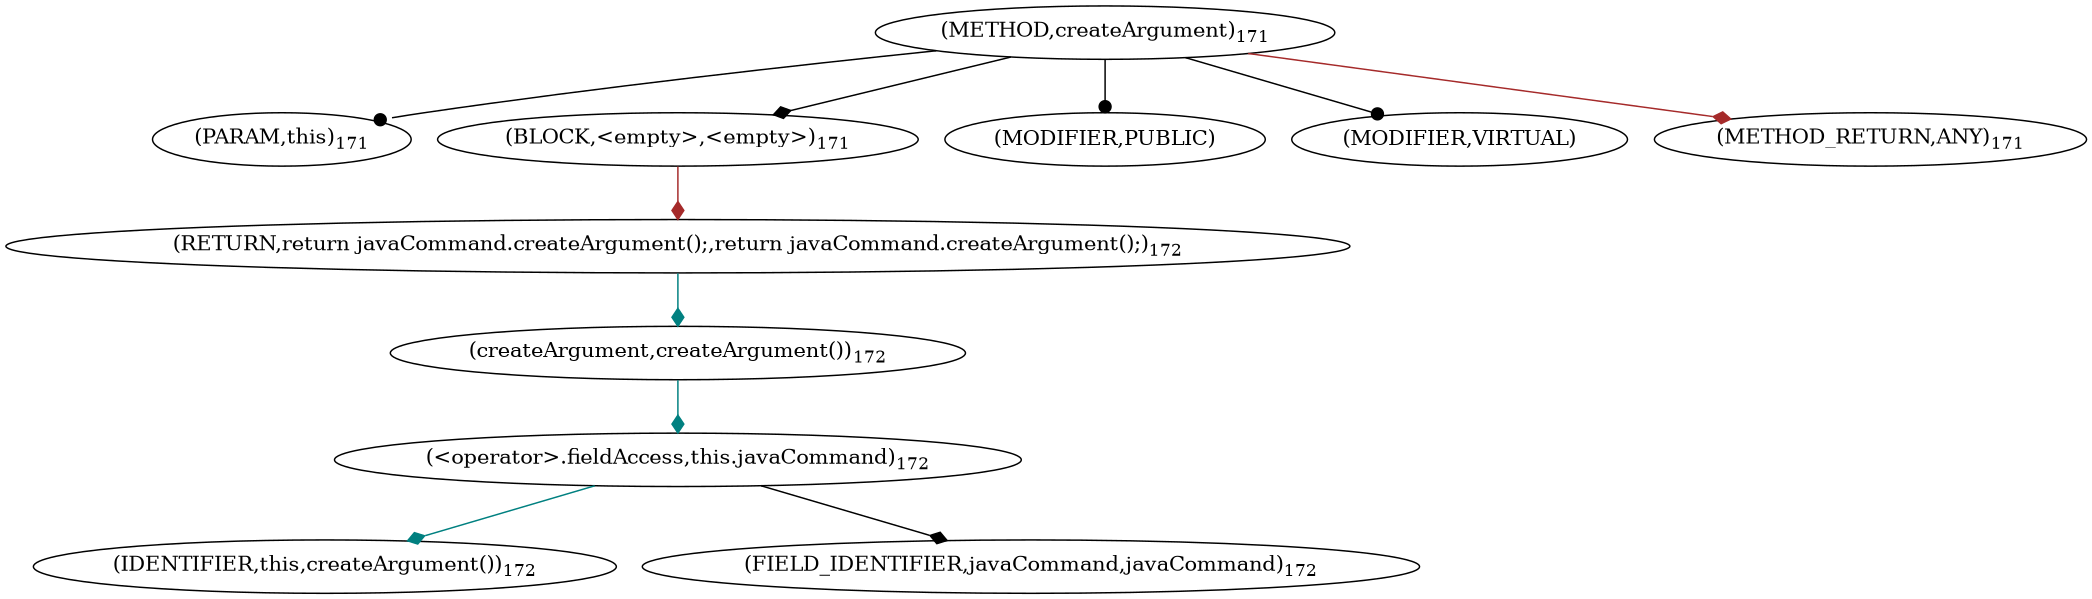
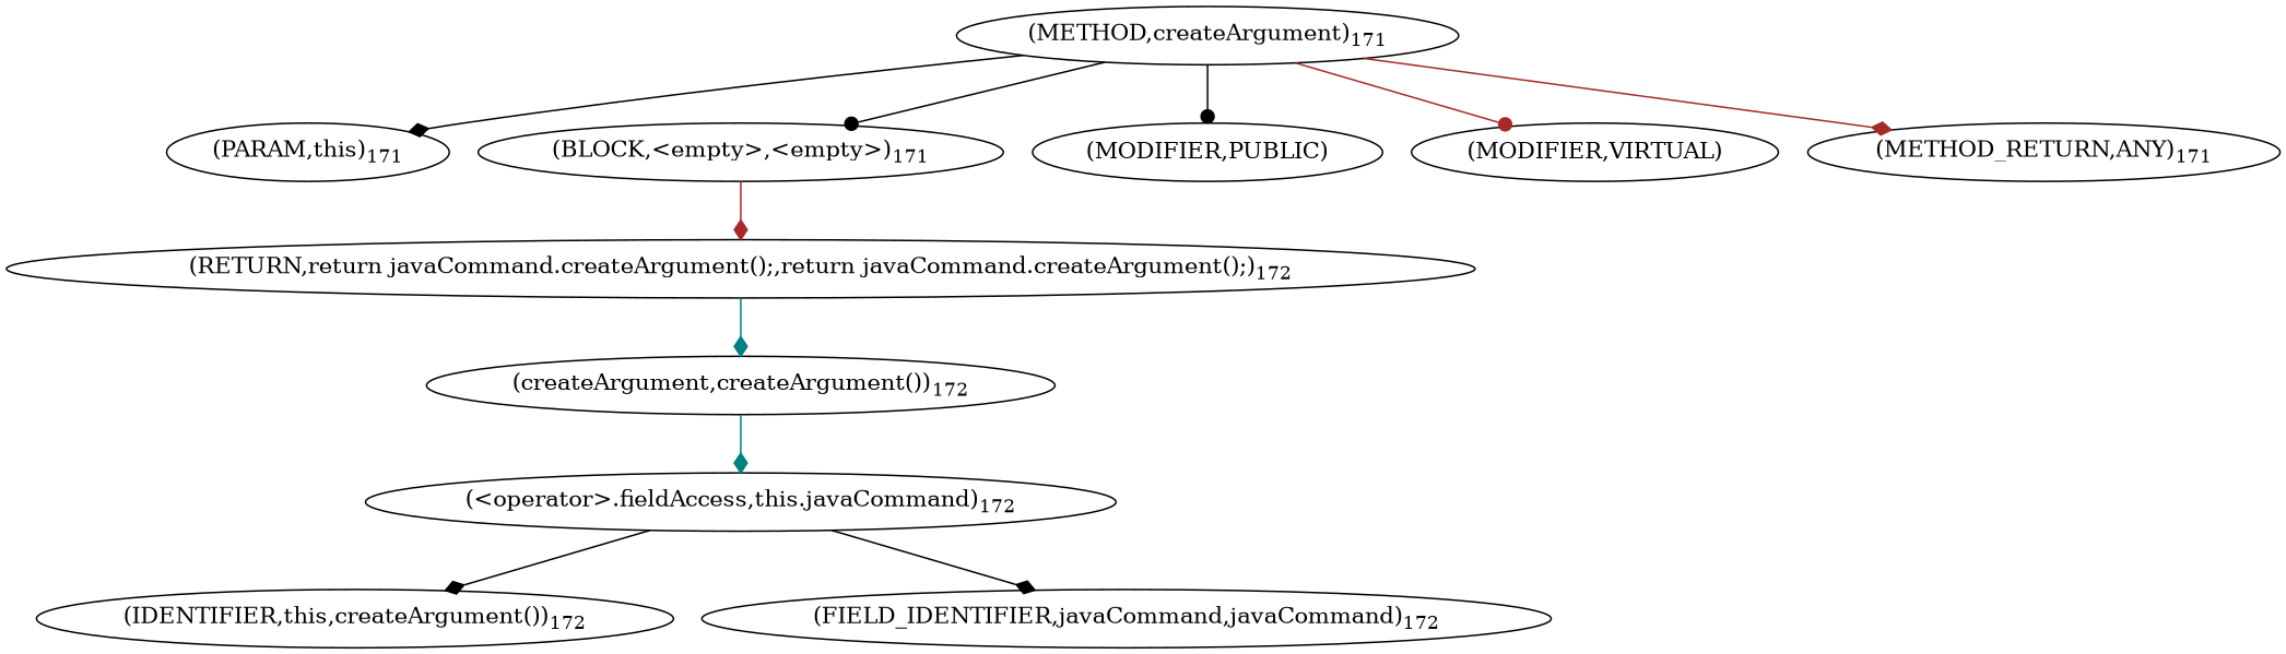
  digraph {
    edge [arrowhead=diamond color=black]
    n1 [label=<(METHOD,createArgument)<SUB>171</SUB>>]
    n2 [label=<(PARAM,this)<SUB>171</SUB>>]
    n3 [label=<(BLOCK,&lt;empty&gt;,&lt;empty&gt;)<SUB>171</SUB>>]
    n4 [label=<(MODIFIER,PUBLIC)>]
    n5 [label=<(MODIFIER,VIRTUAL)>]
    n6 [label=<(METHOD_RETURN,ANY)<SUB>171</SUB>>]
    n7 [label=<(RETURN,return javaCommand.createArgument();,return javaCommand.createArgument();)<SUB>172</SUB>>]
    n8 [label=<(createArgument,createArgument())<SUB>172</SUB>>]
    n9 [label=<(&lt;operator&gt;.fieldAccess,this.javaCommand)<SUB>172</SUB>>]
    n10 [label=<(IDENTIFIER,this,createArgument())<SUB>172</SUB>>]
    n11 [label=<(FIELD_IDENTIFIER,javaCommand,javaCommand)<SUB>172</SUB>>]
-   n1 -> n2 [arrowhead=dot]
-   n1 -> n3
+   n1 -> n2
+   n1 -> n3 [arrowhead=dot]
    n1 -> n4 [arrowhead=dot]
-   n1 -> n5 [arrowhead=dot]
+   n1 -> n5 [arrowhead=dot color=brown]
    n1 -> n6 [color=brown]
    n3 -> n7 [color=brown]
    n7 -> n8 [color=teal]
    n8 -> n9 [color=teal]
-   n9 -> n10 [color=teal]
+   n9 -> n10
    n9 -> n11
  }
